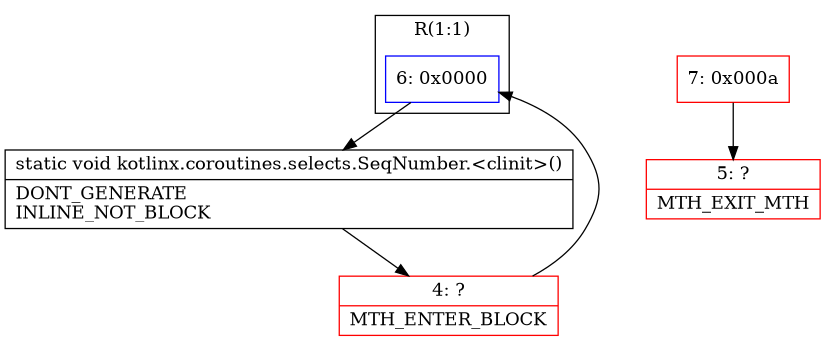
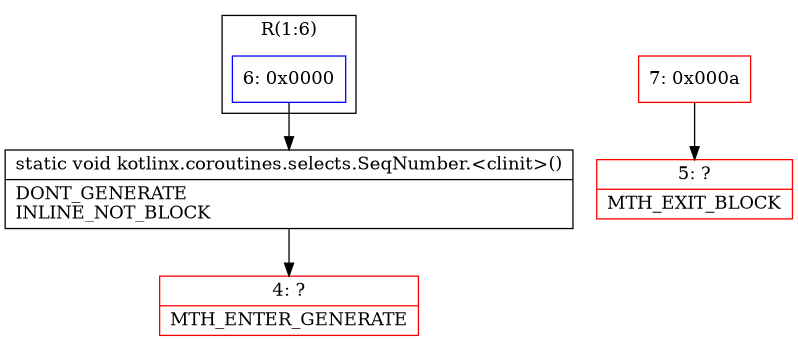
  digraph {
    node [color=red shape=record]
    n1 [color=blue label="{6\:\ 0x0000}"]
    n2 [label="{static void kotlinx.coroutines.selects.SeqNumber.\<clinit\>()  | DONT_GENERATE\lINLINE_NOT_BLOCK\l}" color=""]
    n3 [label="{7\:\ 0x000a}"]
-   n4 [label="{5\:\ ?|MTH_EXIT_MTH\l}"]
-   n5 [label="{4\:\ ?|MTH_ENTER_BLOCK\l}"]
+   n4 [label="{5\:\ ?|MTH_EXIT_BLOCK\l}"]
+   n5 [label="{4\:\ ?|MTH_ENTER_GENERATE\l}"]
    subgraph cluster_1 {
-     label="R(1:1)"
+     label="R(1:6)"
      n1
    }
    n1 -> n2
    n2 -> n5
    n3 -> n4
-   n5 -> n1
  }
